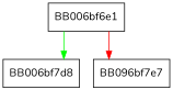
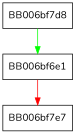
  digraph {
    fontname=Nunito
    splines=ortho
    node [fontname=Nunito shape=box]
    edge [fontname=Nunito]
    n1 [label=BB006bf6e1]
    BB006bf7d8
-   BB006bf7e7 [label=BB096bf7e7]
-   n1 -> BB006bf7d8 [color=green]
+   BB006bf7e7
+   BB006bf7d8 -> n1 [color=green]
    n1 -> BB006bf7e7 [color=red]
  }
